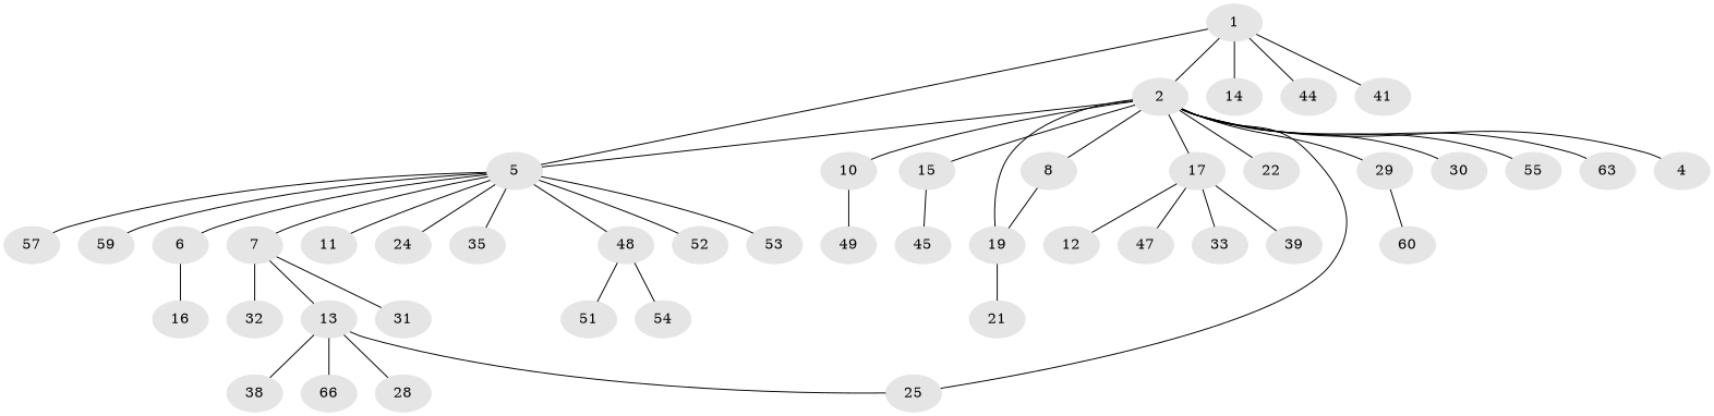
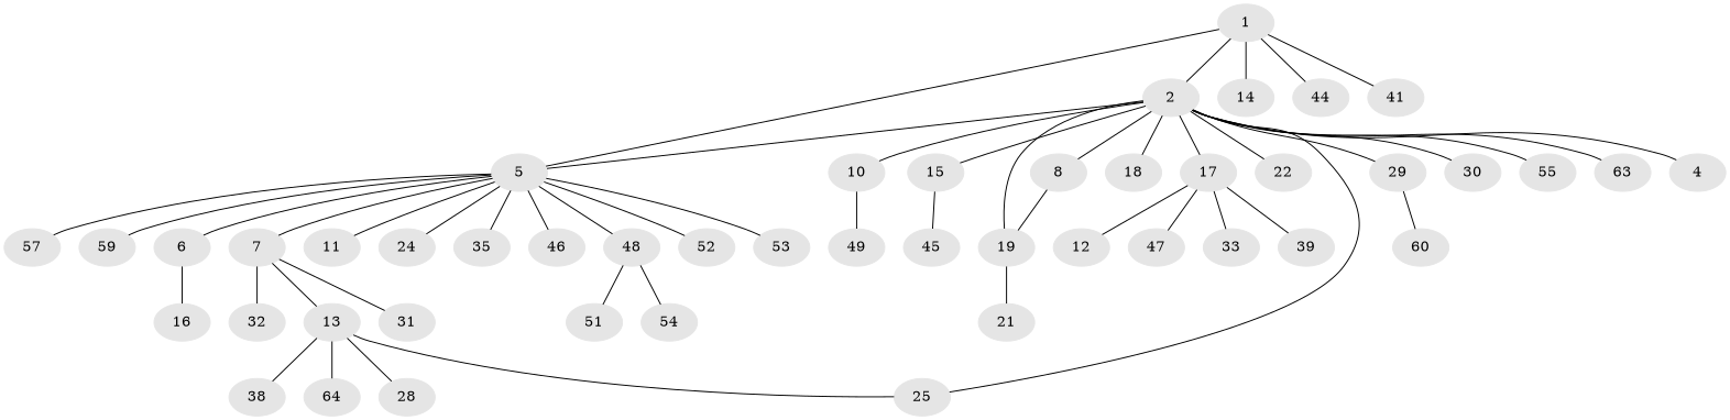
  graph {
    node [color=gray90 style=filled]
    1 [super="+26"]
    2 [super="+3"]
    5 [super="+9"]
    14
    n5 [label=44]
    41
    4
    8
    10
    15 [super="+36"]
    17
+   18 [super="+43"]
    19 [super="+20"]
    22
    25 [super="+27"]
    29 [super="+42"]
    30 [super="+44"]
    55
    63
    6 [super="+34"]
    7 [super="+65"]
    11
    24
    35
+   46 [super="+62"]
    48 [super="+50"]
    52
    53
    57
    59
    49 [super="+58"]
    12 [super="+23"]
    45
    47
    33
    39 [super="+56"]
    21
    60
    16
    13 [super="+37"]
    31
    32
    51
    54
    28
    38
-   64 [label=66]
+   64
    1 -- 2
    1 -- 5
    1 -- 14
    1 -- n5
    1 -- 41
    2 -- 5 [weight=2]
    2 -- 4
    2 -- 8
    2 -- 10
    2 -- 15
    2 -- 17
+   2 -- 18
    2 -- 19
    2 -- 22
    2 -- 25
    2 -- 29
    2 -- 30
    2 -- 55
    2 -- 63
    5 -- 6
    5 -- 7
    5 -- 11
    5 -- 24
    5 -- 35
+   5 -- 46
    5 -- 48
    5 -- 52
    5 -- 53
    5 -- 57
    5 -- 59
    8 -- 19
    10 -- 49
    15 -- 45
    17 -- 12
    17 -- 47
    17 -- 33
    17 -- 39
    19 -- 21
    29 -- 60
    6 -- 16
    7 -- 13
    7 -- 31
    7 -- 32
    48 -- 51
    48 -- 54
    13 -- 25
    13 -- 28
    13 -- 38
    13 -- 64
  }
